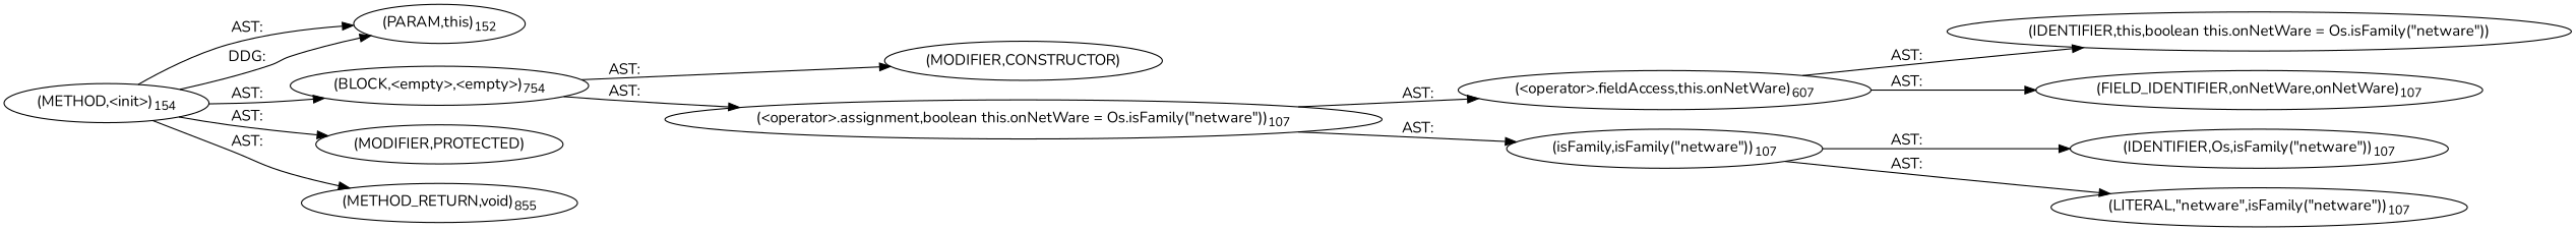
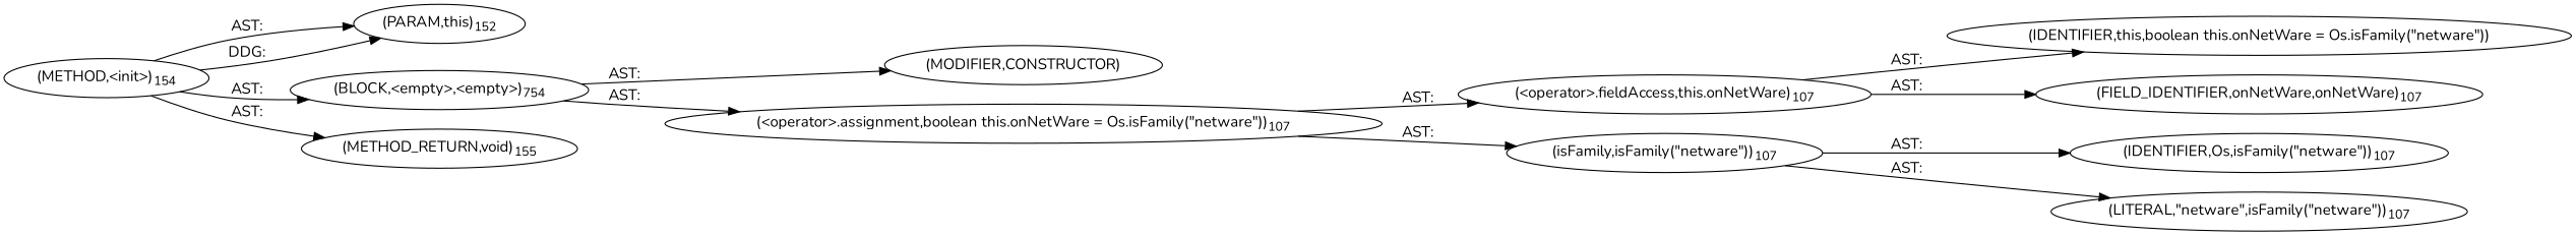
  digraph {
    fontname=Nunito
    rankdir=LR
    node [fontname=Nunito]
    edge [fontname=Nunito]
    n1 [label=<(METHOD,&lt;init&gt;)<SUB>154</SUB>>]
    n2 [label=<(PARAM,this)<SUB>152</SUB>>]
    n3 [label=<(BLOCK,&lt;empty&gt;,&lt;empty&gt;)<SUB>754</SUB>>]
-   n4 [label=<(MODIFIER,PROTECTED)>]
-   n5 [label=<(METHOD_RETURN,void)<SUB>855</SUB>>]
+   n5 [label=<(METHOD_RETURN,void)<SUB>155</SUB>>]
    n6 [label=<(MODIFIER,CONSTRUCTOR)>]
    n7 [label=<(&lt;operator&gt;.assignment,boolean this.onNetWare = Os.isFamily(&quot;netware&quot;))<SUB>107</SUB>>]
-   n8 [label=<(&lt;operator&gt;.fieldAccess,this.onNetWare)<SUB>607</SUB>>]
+   n8 [label=<(&lt;operator&gt;.fieldAccess,this.onNetWare)<SUB>107</SUB>>]
    n9 [label=<(isFamily,isFamily(&quot;netware&quot;))<SUB>107</SUB>>]
    n10 [label=<(IDENTIFIER,this,boolean this.onNetWare = Os.isFamily(&quot;netware&quot;))>]
    n11 [label=<(FIELD_IDENTIFIER,onNetWare,onNetWare)<SUB>107</SUB>>]
    n12 [label=<(IDENTIFIER,Os,isFamily(&quot;netware&quot;))<SUB>107</SUB>>]
    n13 [label=<(LITERAL,&quot;netware&quot;,isFamily(&quot;netware&quot;))<SUB>107</SUB>>]
    n1 -> n2 [label="AST: "]
    n1 -> n2 [label="DDG: "]
    n1 -> n3 [label="AST: "]
-   n1 -> n4 [label="AST: "]
    n1 -> n5 [label="AST: "]
    n3 -> n6 [label="AST: "]
    n3 -> n7 [label="AST: "]
    n7 -> n8 [label="AST: "]
    n7 -> n9 [label="AST: "]
    n8 -> n10 [label="AST: "]
    n8 -> n11 [label="AST: "]
    n9 -> n12 [label="AST: "]
    n9 -> n13 [label="AST: "]
  }
